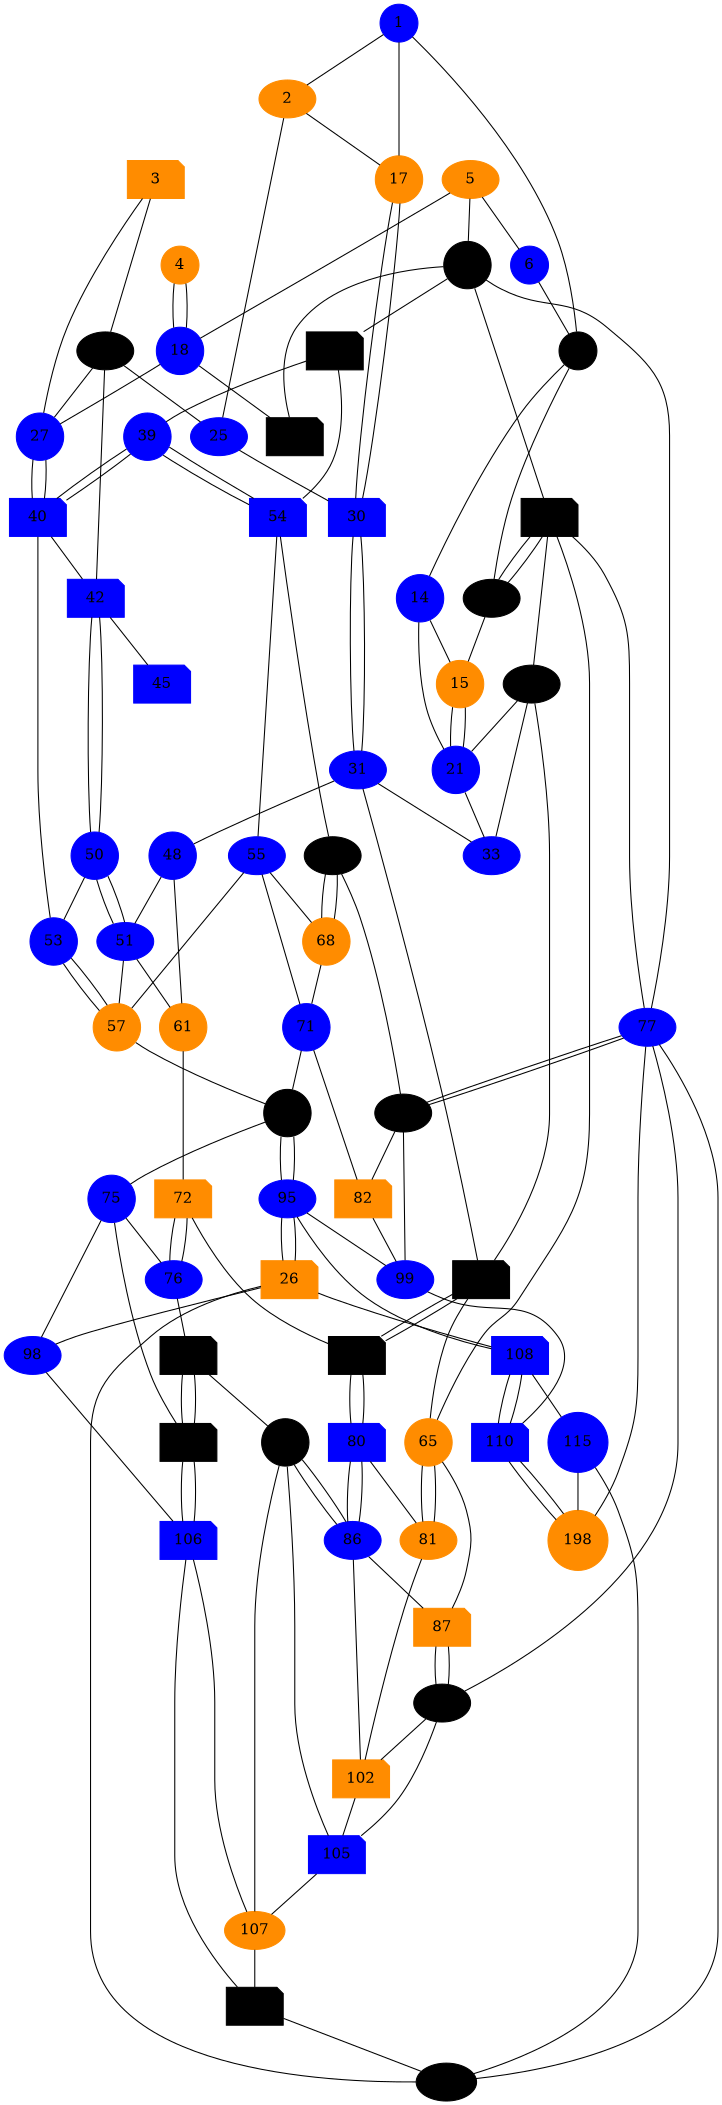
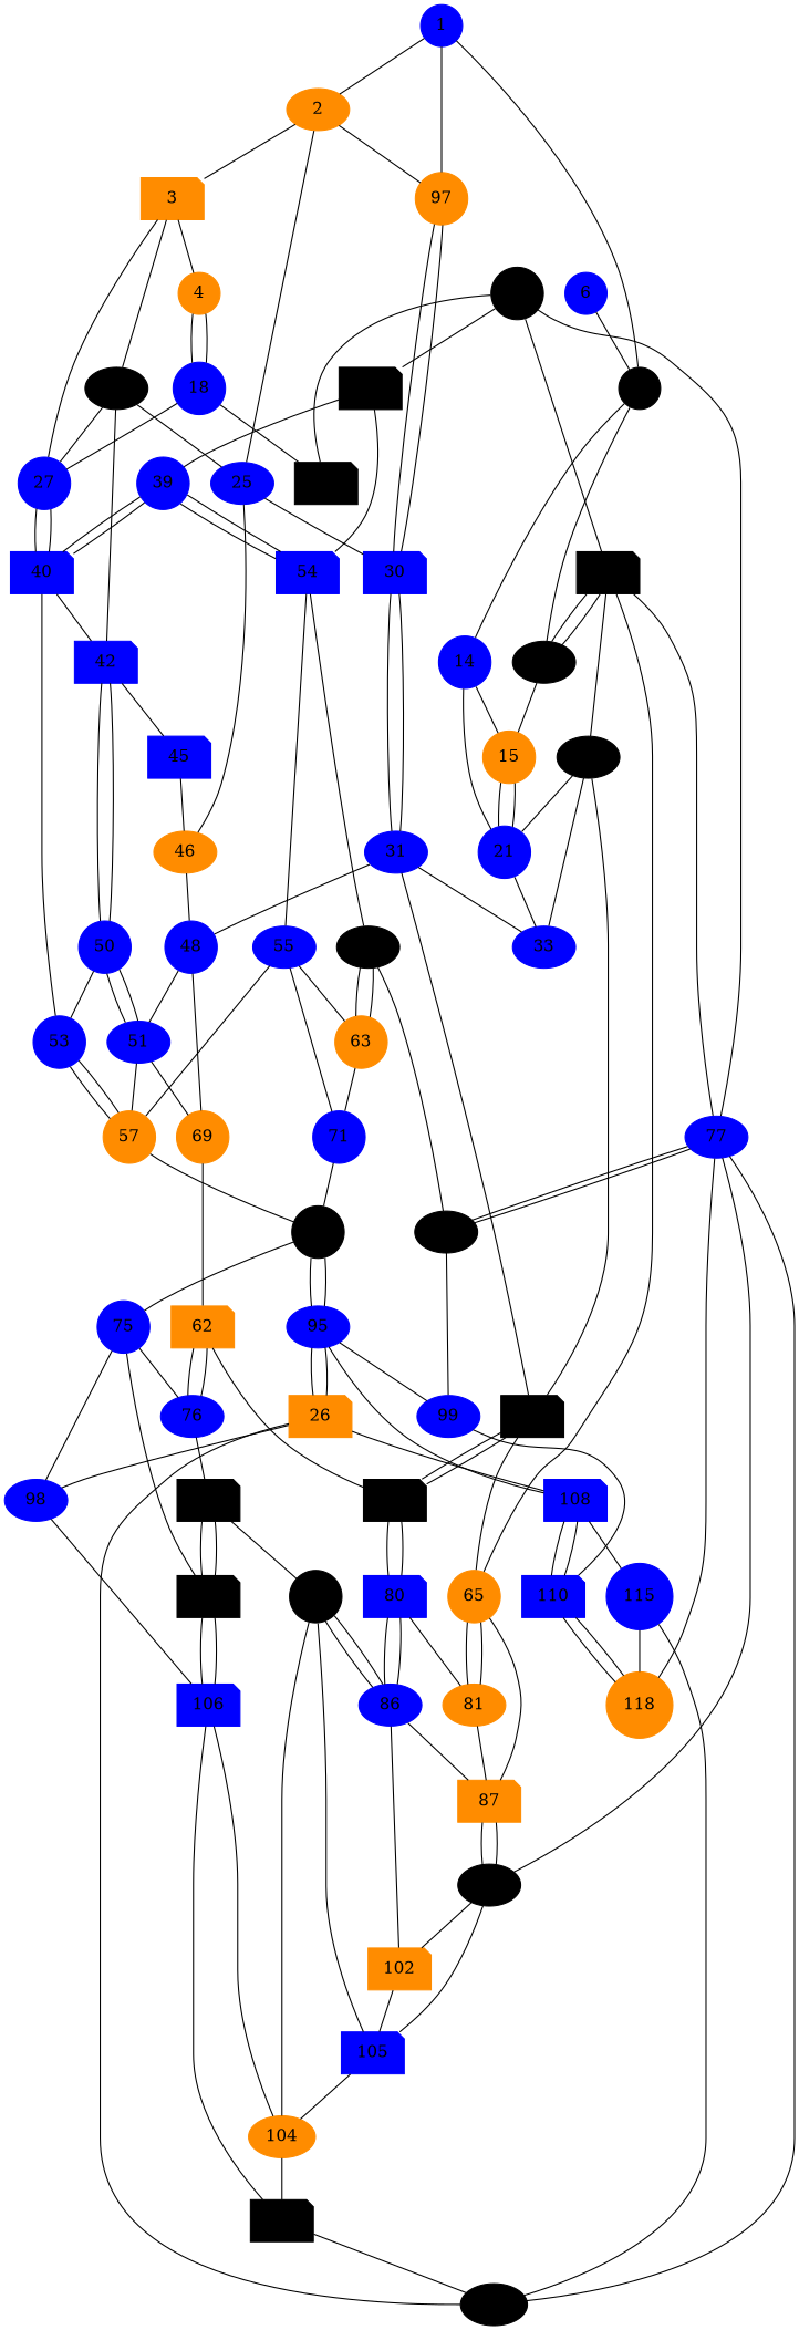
  graph {
    node [color=blue shape=circle style=filled]
    1 [super="+7"]
    2 [color=darkorange shape=ellipse super="+16"]
    8 [color=black super="+9"]
-   17 [color=darkorange]
+   17 [color=darkorange label=97]
    3 [color=darkorange shape=note super="+22"]
    25 [shape=ellipse super="+36"]
    13 [color=black shape=ellipse]
    14
    30 [shape=note]
    4 [color=darkorange]
    23 [color=black shape=ellipse super="+24"]
    27 [super="+28"]
+   46 [color=darkorange shape=ellipse super="+47"]
    18 [super="+26"]
    42 [shape=note super="+43"]
    40 [shape=note super="+41"]
-   5 [color=darkorange shape=ellipse super="+10"]
    6
    11 [color=black super="+34"]
    35 [color=black shape=note]
    12 [color=black shape=note super="+19"]
    37 [color=black shape=note super="+38"]
    77 [shape=ellipse super="+89"]
    15 [color=darkorange]
    21 [super="+29"]
    20 [color=black shape=ellipse super="+44"]
    65 [color=darkorange super="+66"]
    39
    54 [shape=note super="+58"]
    78 [color=black shape=ellipse super="+79"]
    88 [color=black shape=ellipse super="+103"]
    117 [color=black shape=ellipse super="+120"]
-   118 [color=darkorange super="+119" label=198]
+   118 [color=darkorange super="+119"]
    33 [shape=ellipse]
    59 [color=black shape=note super="+60"]
    81 [color=darkorange shape=ellipse]
    87 [color=darkorange shape=note super="+90"]
    31 [shape=ellipse super="+32"]
    64 [color=black shape=note]
    45 [shape=note]
    50
    48 [super="+49"]
    53
    51 [shape=ellipse super="+52"]
-   61 [color=darkorange]
+   61 [color=darkorange label=69]
    55 [shape=ellipse super="+56"]
    67 [color=black shape=ellipse]
    57 [color=darkorange super="+70"]
-   62 [color=darkorange shape=note super="+63" label=72]
+   62 [color=darkorange shape=note super="+63"]
    73 [color=black super="+74"]
-   68 [color=darkorange super="+69"]
+   68 [color=darkorange super="+69" label=63]
    71 [super="+72"]
-   82 [color=darkorange shape=note super="+91"]
    75 [super="+93"]
    95 [shape=ellipse super="+100"]
    80 [shape=note]
    76 [shape=ellipse super="+83"]
    84 [color=black shape=note]
    86 [shape=ellipse super="+92"]
    99 [shape=ellipse super="+101"]
    94 [color=black shape=note]
    98 [shape=ellipse]
    n63 [color=darkorange label=26 shape=note super="+97"]
    108 [shape=note super="+109"]
    106 [shape=note super="+111"]
    85 [color=black super="+104"]
    105 [shape=note super="+112"]
    102 [color=darkorange shape=note]
    110 [shape=note]
-   107 [color=darkorange shape=ellipse super="+113"]
+   107 [color=darkorange shape=ellipse super="+113" label=104]
    114 [color=black shape=note]
    115 [super="+116"]
    1 -- 2
    1 -- 8
    1 -- 17
    2 -- 17
+   2 -- 3
    2 -- 25
    8 -- 13
    8 -- 14
    17 -- 30
    17 -- 30
+   3 -- 4
    3 -- 23
    3 -- 27
    25 -- 30
+   25 -- 46
    13 -- 15
    14 -- 15
    14 -- 21
    30 -- 31
    30 -- 31
    4 -- 18
    4 -- 18
    23 -- 25
    23 -- 27
    23 -- 42
    27 -- 40
    27 -- 40
+   46 -- 48
    18 -- 27
    18 -- 35
    42 -- 45
    42 -- 50
    42 -- 50
    40 -- 42
    40 -- 53
-   5 -- 18
-   5 -- 6
-   5 -- 11
    6 -- 8
    11 -- 35
    11 -- 12
    11 -- 37
    11 -- 77
    12 -- 13
    12 -- 13
    12 -- 77
    12 -- 20
    12 -- 65
    37 -- 39
    37 -- 54
    77 -- 78
    77 -- 78
    77 -- 88
    77 -- 117
    77 -- 118
    15 -- 21
    15 -- 21
    21 -- 33
    20 -- 21
    20 -- 33
    20 -- 59
    65 -- 81
    65 -- 81
    65 -- 87
    39 -- 40
    39 -- 40
    39 -- 54
    39 -- 54
    54 -- 55
    54 -- 67
-   78 -- 82
    78 -- 99
    88 -- 105
    88 -- 102
    59 -- 65
    59 -- 64
    59 -- 64
-   81 -- 102
+   81 -- 87
    87 -- 88
    87 -- 88
    31 -- 33
    31 -- 59
    31 -- 48
    64 -- 80
    64 -- 80
+   45 -- 46 [weight=2]
    50 -- 53
    50 -- 51
    50 -- 51
    48 -- 51
    48 -- 61
    53 -- 57
    53 -- 57
    51 -- 61
    51 -- 57
    61 -- 62
    55 -- 57
    55 -- 68
    55 -- 71
    67 -- 78
    67 -- 68
    67 -- 68
    57 -- 73
    62 -- 64
    62 -- 76 [weight=2]
    62 -- 76
    73 -- 75
    73 -- 95
    73 -- 95
    68 -- 71
    71 -- 73
-   71 -- 82
-   82 -- 99
    75 -- 76
    75 -- 94
    75 -- 98
    95 -- 99
    95 -- n63
    95 -- n63
    95 -- 108
    80 -- 81
    80 -- 86
    80 -- 86
    76 -- 84
    84 -- 94
    84 -- 94
    84 -- 85
    86 -- 87
    86 -- 102
    99 -- 110
    94 -- 106
    94 -- 106
    98 -- 106
    n63 -- 117
    n63 -- 98
    n63 -- 108
    108 -- 110
    108 -- 110
    108 -- 115
    106 -- 107
    106 -- 114
    85 -- 86
    85 -- 86
    85 -- 105
    85 -- 107
    105 -- 107
    102 -- 105
    110 -- 118
    110 -- 118
    107 -- 114
    114 -- 117
    115 -- 117
    115 -- 118 [weight=2]
  }
